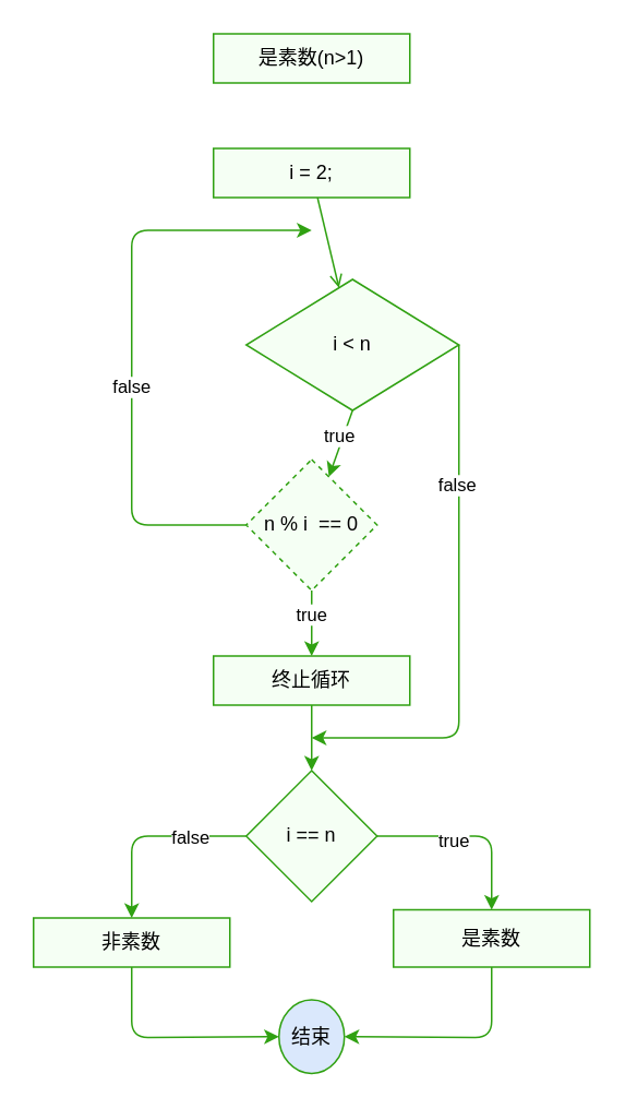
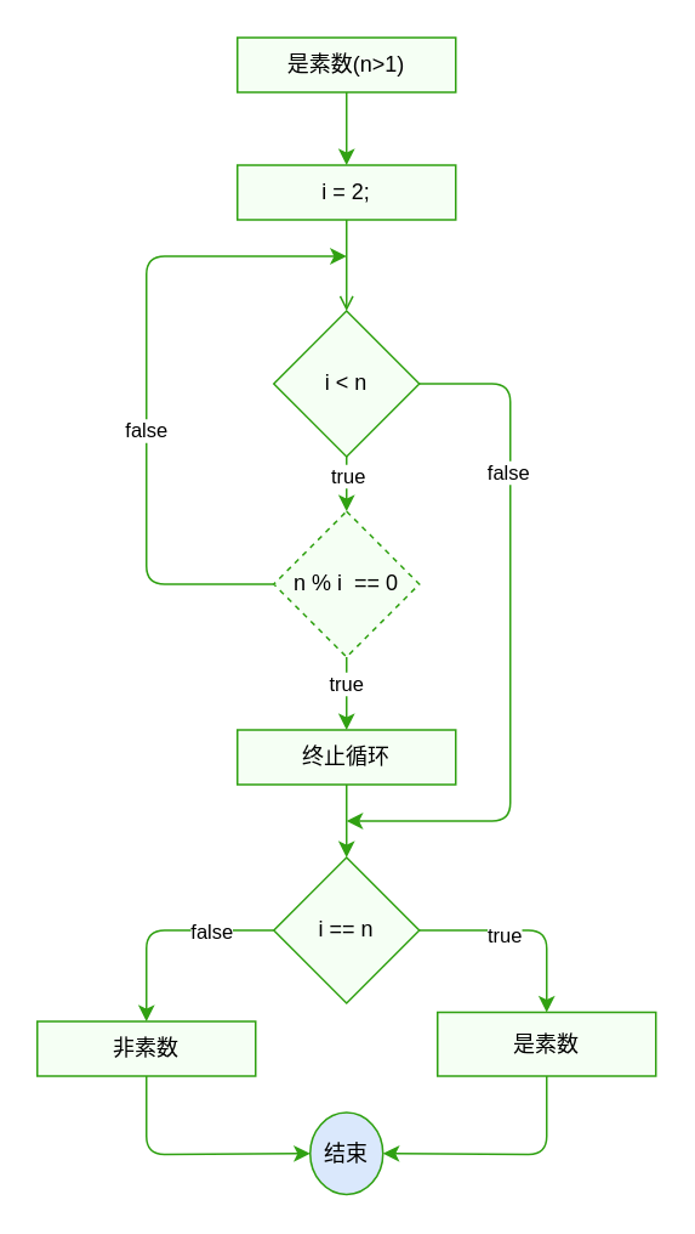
  <mxCell id="0" />
  <mxCell id="1" parent="0" />
+ <mxCell id="2" value="" style="edgeStyle=none;html=1;strokeColor=#30A112;fillColor=#F5FFF4;" parent="1" source="3" target="5" edge="1"><mxGeometry relative="1" as="geometry" /></mxCell>
  <mxCell id="3" value="&lt;font style=&quot;font-size: 12px;&quot;&gt;是素数(n&amp;gt;1)&lt;/font&gt;" style="rounded=0;whiteSpace=wrap;html=1;strokeColor=#30A112;fillColor=#F5FFF4;" parent="1" vertex="1"><mxGeometry x="130" y="20" width="120" height="30" as="geometry" /></mxCell>
  <mxCell id="4" value="" style="edgeStyle=none;html=1;strokeColor=#30A112;fillColor=#F5FFF4;endArrow=open;" parent="1" source="5" target="10" edge="1"><mxGeometry relative="1" as="geometry" /></mxCell>
  <mxCell id="5" value="&lt;font style=&quot;font-size: 12px;&quot;&gt;i = 2;&lt;/font&gt;" style="whiteSpace=wrap;html=1;rounded=0;strokeColor=#30A112;fillColor=#F5FFF4;" parent="1" vertex="1"><mxGeometry x="130" y="90" width="120" height="30" as="geometry" /></mxCell>
  <mxCell id="6" value="" style="edgeStyle=none;html=1;exitX=0.5;exitY=1;exitDx=0;exitDy=0;strokeColor=#30A112;fillColor=#F5FFF4;" parent="1" source="10" target="15" edge="1"><mxGeometry relative="1" as="geometry" /></mxCell>
  <mxCell id="7" value="true" style="edgeLabel;html=1;align=center;verticalAlign=middle;resizable=0;points=[];strokeColor=#30A112;fillColor=#F5FFF4;" parent="6" vertex="1" connectable="0"><mxGeometry x="0.175" y="-1" relative="1" as="geometry"><mxPoint x="1" y="-8" as="offset" /></mxGeometry></mxCell>
  <mxCell id="8" style="edgeStyle=none;html=1;exitX=1;exitY=0.5;exitDx=0;exitDy=0;strokeColor=#30A112;fillColor=#F5FFF4;" parent="1" source="10" edge="1"><mxGeometry relative="1" as="geometry"><mxPoint x="190" y="450" as="targetPoint" /><Array as="points"><mxPoint x="280" y="210" /><mxPoint x="280" y="450" /></Array></mxGeometry></mxCell>
  <mxCell id="9" value="false" style="edgeLabel;html=1;align=center;verticalAlign=middle;resizable=0;points=[];strokeColor=#30A112;fillColor=#F5FFF4;" parent="8" vertex="1" connectable="0"><mxGeometry x="-0.485" y="-2" relative="1" as="geometry"><mxPoint as="offset" /></mxGeometry></mxCell>
- <mxCell id="10" value="i &amp;lt; n" style="rhombus;whiteSpace=wrap;html=1;rounded=0;strokeColor=#30A112;fillColor=#F5FFF4;" parent="1" vertex="1"><mxGeometry x="150" y="170" width="130" height="80" as="geometry" /></mxCell>
+ <mxCell id="10" value="i &amp;lt; n" style="rhombus;whiteSpace=wrap;html=1;rounded=0;strokeColor=#30A112;fillColor=#F5FFF4;" parent="1" vertex="1"><mxGeometry x="150" y="170" width="80" height="80" as="geometry" /></mxCell>
  <mxCell id="11" value="" style="edgeStyle=none;html=1;strokeColor=#30A112;fillColor=#F5FFF4;" parent="1" source="15" target="17" edge="1"><mxGeometry relative="1" as="geometry" /></mxCell>
  <mxCell id="12" value="true" style="edgeLabel;html=1;align=center;verticalAlign=middle;resizable=0;points=[];strokeColor=#30A112;fillColor=#F5FFF4;" parent="11" vertex="1" connectable="0"><mxGeometry x="-0.28" y="-1" relative="1" as="geometry"><mxPoint as="offset" /></mxGeometry></mxCell>
  <mxCell id="13" style="edgeStyle=none;html=1;exitX=0;exitY=0.5;exitDx=0;exitDy=0;strokeColor=#30A112;fillColor=#F5FFF4;" parent="1" source="15" edge="1"><mxGeometry relative="1" as="geometry"><mxPoint x="190" y="140" as="targetPoint" /><Array as="points"><mxPoint x="80" y="320" /><mxPoint x="80" y="140" /></Array></mxGeometry></mxCell>
  <mxCell id="14" value="false" style="edgeLabel;html=1;align=center;verticalAlign=middle;resizable=0;points=[];strokeColor=#30A112;fillColor=#F5FFF4;" parent="13" vertex="1" connectable="0"><mxGeometry x="0.158" y="1" relative="1" as="geometry"><mxPoint y="53" as="offset" /></mxGeometry></mxCell>
  <mxCell id="15" value="n % i&amp;nbsp; == 0" style="rhombus;whiteSpace=wrap;html=1;rounded=0;strokeColor=#30A112;fillColor=#F5FFF4;dashed=1;" parent="1" vertex="1"><mxGeometry x="150" y="280" width="80" height="80" as="geometry" /></mxCell>
  <mxCell id="16" value="" style="edgeStyle=none;html=1;strokeColor=#30A112;fillColor=#F5FFF4;" parent="1" source="17" target="22" edge="1"><mxGeometry relative="1" as="geometry" /></mxCell>
  <mxCell id="17" value="终止循环" style="whiteSpace=wrap;html=1;rounded=0;strokeColor=#30A112;fillColor=#F5FFF4;" parent="1" vertex="1"><mxGeometry x="130" y="400" width="120" height="30" as="geometry" /></mxCell>
  <mxCell id="18" value="" style="edgeStyle=none;html=1;exitX=1;exitY=0.5;exitDx=0;exitDy=0;strokeColor=#30A112;fillColor=#F5FFF4;" parent="1" source="22" target="24" edge="1"><mxGeometry relative="1" as="geometry"><Array as="points"><mxPoint x="300" y="510" /></Array></mxGeometry></mxCell>
  <mxCell id="19" value="true" style="edgeLabel;html=1;align=center;verticalAlign=middle;resizable=0;points=[];strokeColor=#30A112;fillColor=#F5FFF4;" parent="18" vertex="1" connectable="0"><mxGeometry x="-0.2" y="-2" relative="1" as="geometry"><mxPoint as="offset" /></mxGeometry></mxCell>
  <mxCell id="20" value="" style="edgeStyle=none;html=1;strokeColor=#30A112;fillColor=#F5FFF4;" parent="1" source="22" target="26" edge="1"><mxGeometry relative="1" as="geometry"><Array as="points"><mxPoint x="80" y="510" /></Array></mxGeometry></mxCell>
  <mxCell id="21" value="false" style="edgeLabel;html=1;align=center;verticalAlign=middle;resizable=0;points=[];strokeColor=#30A112;fillColor=#F5FFF4;" parent="20" vertex="1" connectable="0"><mxGeometry x="-0.417" relative="1" as="geometry"><mxPoint as="offset" /></mxGeometry></mxCell>
  <mxCell id="22" value="i == n" style="rhombus;whiteSpace=wrap;html=1;rounded=0;strokeColor=#30A112;fillColor=#F5FFF4;" parent="1" vertex="1"><mxGeometry x="150" y="470" width="80" height="80" as="geometry" /></mxCell>
  <mxCell id="23" style="edgeStyle=none;html=1;exitX=0.5;exitY=1;exitDx=0;exitDy=0;entryX=1;entryY=0.5;entryDx=0;entryDy=0;strokeColor=#30A112;fillColor=#F5FFF4;" parent="1" source="24" target="27" edge="1"><mxGeometry relative="1" as="geometry"><Array as="points"><mxPoint x="300" y="633" /></Array></mxGeometry></mxCell>
  <mxCell id="24" value="是素数" style="whiteSpace=wrap;html=1;rounded=0;strokeColor=#30A112;fillColor=#F5FFF4;" parent="1" vertex="1"><mxGeometry x="240" y="555" width="120" height="35" as="geometry" /></mxCell>
  <mxCell id="25" value="" style="edgeStyle=none;html=1;strokeColor=#30A112;fillColor=#F5FFF4;" parent="1" source="26" target="27" edge="1"><mxGeometry relative="1" as="geometry"><Array as="points"><mxPoint x="80" y="633" /></Array></mxGeometry></mxCell>
  <mxCell id="26" value="非素数" style="whiteSpace=wrap;html=1;rounded=0;strokeColor=#30A112;fillColor=#F5FFF4;" parent="1" vertex="1"><mxGeometry x="20" y="560" width="120" height="30" as="geometry" /></mxCell>
  <mxCell id="27" value="结束" style="ellipse;whiteSpace=wrap;html=1;rounded=0;strokeColor=#30A112;fillColor=#dae8fc;" parent="1" vertex="1"><mxGeometry x="170" y="610" width="40" height="45" as="geometry" /></mxCell>
